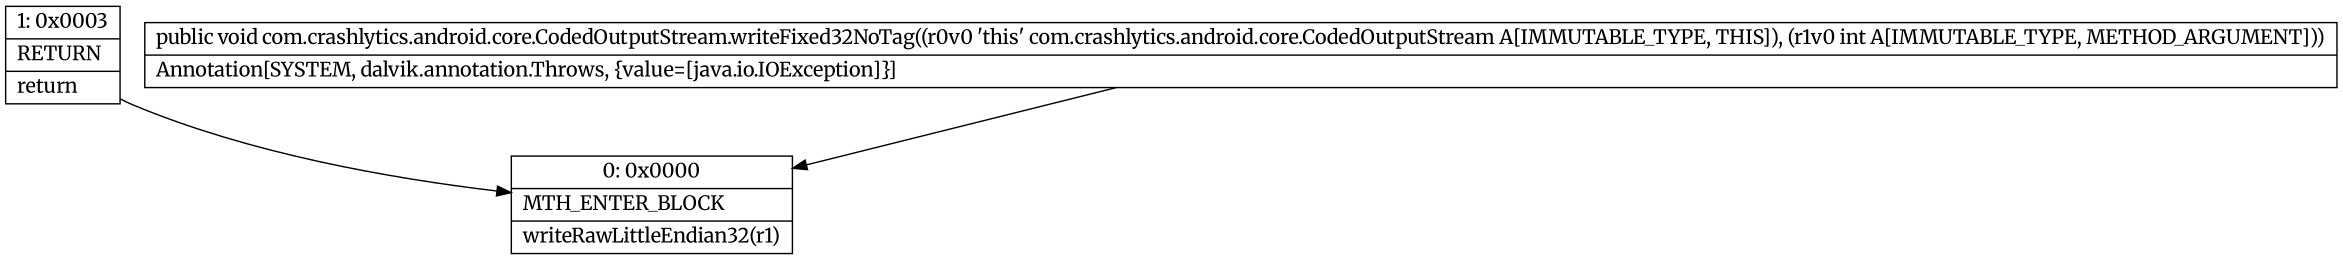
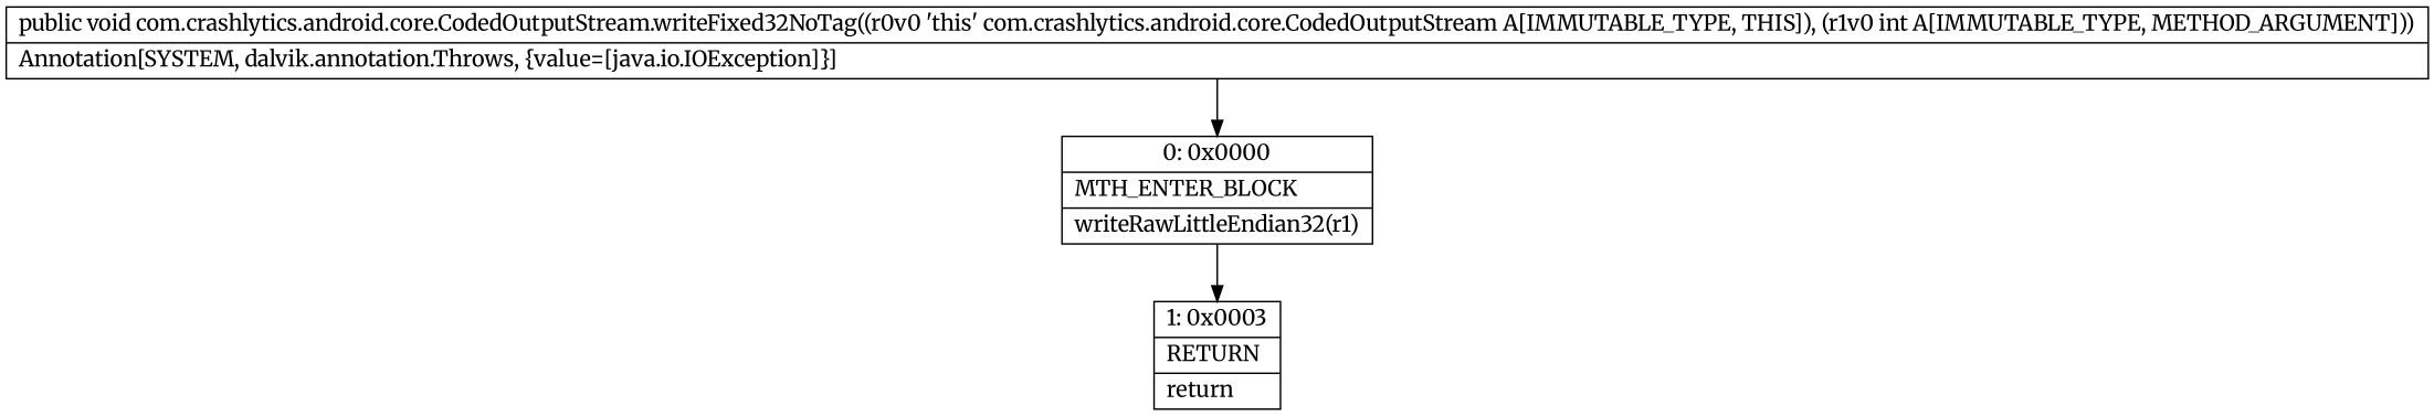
  digraph {
    fontname=Merriweather
    node [shape=record fontname=Merriweather]
    edge [fontname=Merriweather]
    n1 [label="{0\:\ 0x0000|MTH_ENTER_BLOCK\l|writeRawLittleEndian32(r1)\l}"]
    n2 [label="{1\:\ 0x0003|RETURN\l|return\l}"]
    n3 [label="{public void com.crashlytics.android.core.CodedOutputStream.writeFixed32NoTag((r0v0 'this' com.crashlytics.android.core.CodedOutputStream A[IMMUTABLE_TYPE, THIS]), (r1v0 int A[IMMUTABLE_TYPE, METHOD_ARGUMENT]))  | Annotation[SYSTEM, dalvik.annotation.Throws, \{value=[java.io.IOException]\}]\l}"]
-   n2 -> n1
+   n1 -> n2
    n3 -> n1
  }
